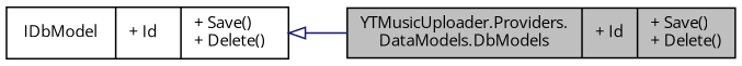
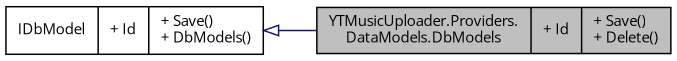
  digraph {
    rankdir=LR
    fontname="Open Sans"
    node [color=black fontname="Open Sans" fontsize=10 shape=record style=filled]
    n1 [fillcolor=grey75 fontcolor=black height=0.2 label="{YTMusicUploader.Providers.\lDataModels.DbModels\n|+ Id\l|+ Save()\l+ Delete()\l}" width=0.4]
-   n2 [fillcolor=white height=0.2 label="{IDbModel\n|+ Id\l|+ Save()\l+ Delete()\l}" width=0.4]
+   n2 [fillcolor=white height=0.2 label="{IDbModel\n|+ Id\l|+ Save()\l+ DbModels()\l}" width=0.4]
    n2 -> n1 [arrowtail=onormal color=midnightblue dir=back fontname="Open Sans" fontsize=10 labelfontname=Helvetica labelfontsize=10 style=solid]
  }
